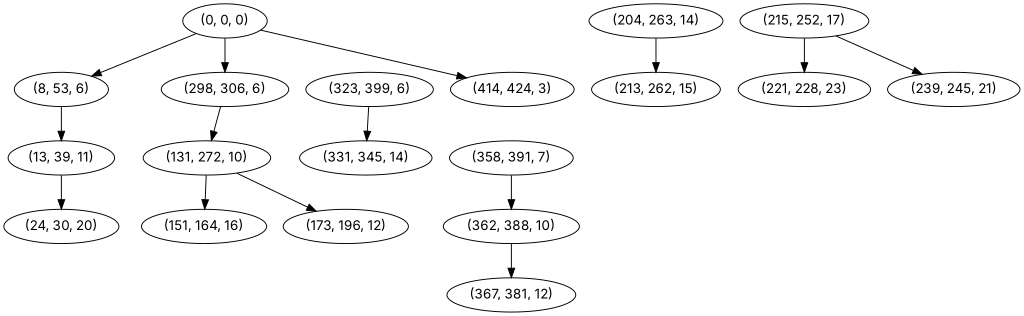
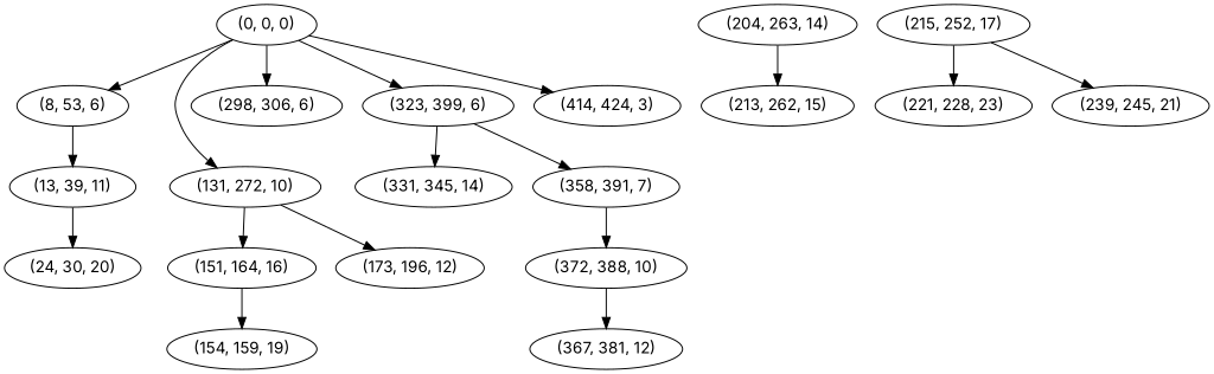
  digraph {
    fontname=Inter
    node [fontname=Inter]
    edge [fontname=Inter]
    "(0, 0, 0)"
    "(8, 53, 6)"
    "(131, 272, 10)"
    "(298, 306, 6)"
    "(323, 399, 6)"
    "(414, 424, 3)"
    "(13, 39, 11)"
    "(151, 164, 16)"
    "(173, 196, 12)"
    "(331, 345, 14)"
    "(358, 391, 7)"
    "(24, 30, 20)"
+   "(154, 159, 19)"
    "(204, 263, 14)"
    "(213, 262, 15)"
    "(215, 252, 17)"
    "(221, 228, 23)"
    "(239, 245, 21)"
-   "(362, 388, 10)"
+   "(362, 388, 10)" [label="(372, 388, 10)"]
    "(367, 381, 12)"
    "(0, 0, 0)" -> "(8, 53, 6)"
-   "(298, 306, 6)" -> "(131, 272, 10)"
+   "(0, 0, 0)" -> "(131, 272, 10)"
    "(0, 0, 0)" -> "(298, 306, 6)"
+   "(0, 0, 0)" -> "(323, 399, 6)"
    "(0, 0, 0)" -> "(414, 424, 3)"
    "(8, 53, 6)" -> "(13, 39, 11)"
    "(131, 272, 10)" -> "(151, 164, 16)"
    "(131, 272, 10)" -> "(173, 196, 12)"
    "(323, 399, 6)" -> "(331, 345, 14)"
+   "(323, 399, 6)" -> "(358, 391, 7)"
    "(13, 39, 11)" -> "(24, 30, 20)"
+   "(151, 164, 16)" -> "(154, 159, 19)"
    "(358, 391, 7)" -> "(362, 388, 10)"
    "(204, 263, 14)" -> "(213, 262, 15)"
    "(215, 252, 17)" -> "(221, 228, 23)"
    "(215, 252, 17)" -> "(239, 245, 21)"
    "(362, 388, 10)" -> "(367, 381, 12)"
  }
